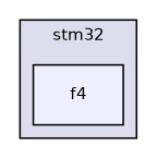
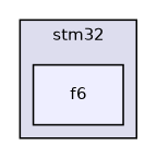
  digraph {
    compound=true
-   n1 [fillcolor="#eeeeff" fontname=Helvetica fontsize=10 label=f4 pencolor=black shape=box style=filled]
+   n1 [fillcolor="#eeeeff" fontname=Helvetica fontsize=10 label=f6 pencolor=black shape=box style=filled]
    subgraph cluster_1 {
      bgcolor="#ddddee"
      fontname=Helvetica
      fontsize=10
      label=stm32
      pencolor=black
      n1
    }
  }
